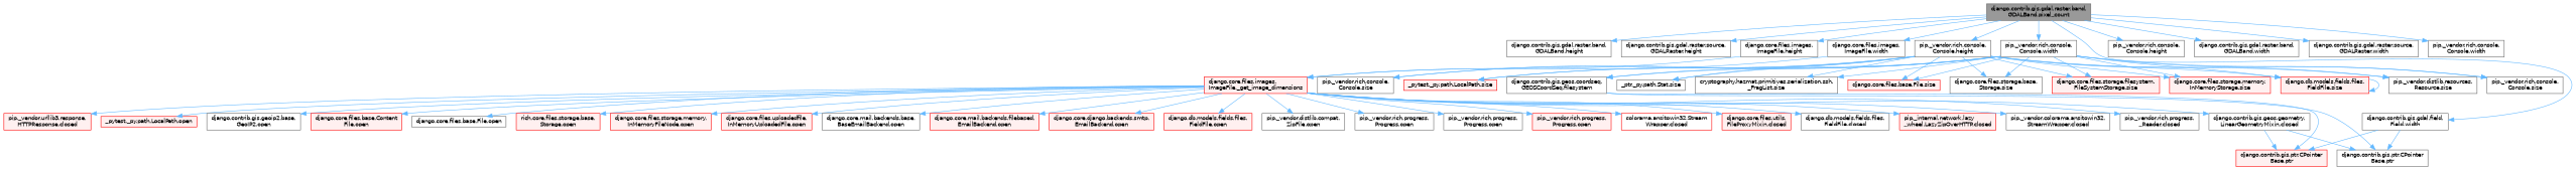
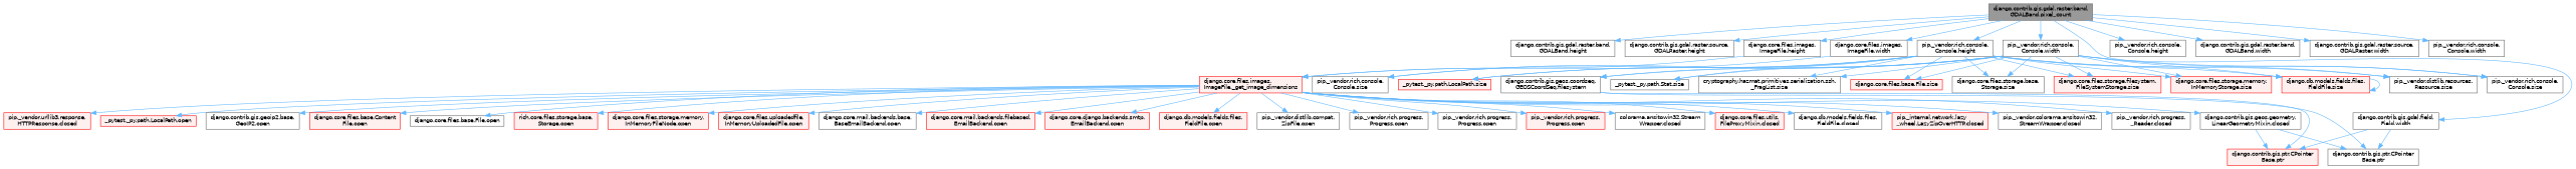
  digraph {
    rankdir=TB
    node [color=grey40 fillcolor=white fontname=Helvetica fontsize=10 shape=box style=filled]
    edge [color=steelblue1 fontname=Helvetica fontsize=10 labelfontname=Helvetica labelfontsize=10 style=solid]
    n1 [color=gray40 fillcolor=grey60 fontcolor=black height=0.2 label="django.contrib.gis.gdal.raster.band.\lGDALBand.pixel_count" width=0.4]
    n2 [height=0.2 label="django.contrib.gis.gdal.raster.band.\lGDALBand.height" width=0.4]
    n3 [height=0.2 label="django.contrib.gis.gdal.raster.source.\lGDALRaster.height" width=0.4]
    n4 [height=0.2 label="django.core.files.images.\lImageFile.height" width=0.4]
    n5 [height=0.2 label="pip._vendor.rich.console.\lConsole.height" width=0.4]
    n6 [height=0.2 label="pip._vendor.rich.console.\lConsole.height" width=0.4]
    n7 [height=0.2 label="django.contrib.gis.gdal.field.\lField.width" width=0.4]
    n8 [height=0.2 label="django.contrib.gis.gdal.raster.band.\lGDALBand.width" width=0.4]
    n9 [height=0.2 label="django.contrib.gis.gdal.raster.source.\lGDALRaster.width" width=0.4]
    n10 [height=0.2 label="django.core.files.images.\lImageFile.width" width=0.4]
    n11 [height=0.2 label="pip._vendor.rich.console.\lConsole.width" width=0.4]
    n12 [height=0.2 label="pip._vendor.rich.console.\lConsole.width" width=0.4]
    n13 [color=red fillcolor="#FFF0F0" height=0.2 label="django.core.files.images.\lImageFile._get_image_dimensions" width=0.4]
    n14 [color=red fillcolor="#FFF0F0" height=0.2 label="_pytest._py.path.LocalPath.size" width=0.4]
-   n15 [height=0.2 label="_ptr._py.path.Stat.size" width=0.4]
+   n15 [height=0.2 label="_pytest._py.path.Stat.size" width=0.4]
    n16 [height=0.2 label="cryptography.hazmat.primitives.serialization.ssh.\l_FragList.size" width=0.4]
    n17 [height=0.2 label="django.contrib.gis.geos.coordseq.\lGEOSCoordSeq.filesystem" width=0.4]
    n18 [color=red fillcolor="#FFF0F0" height=0.2 label="django.core.files.base.File.size" width=0.4]
    n19 [height=0.2 label="django.core.files.storage.base.\lStorage.size" width=0.4]
    n20 [color=red fillcolor="#FFF0F0" height=0.2 label="django.core.files.storage.filesystem.\lFileSystemStorage.size" width=0.4]
    n21 [color=red fillcolor="#FFF0F0" height=0.2 label="django.core.files.storage.memory.\lInMemoryStorage.size" width=0.4]
    n22 [color=red fillcolor="#FFF0F0" height=0.2 label="django.db.models.fields.files.\lFieldFile.size" width=0.4]
    n23 [height=0.2 label="pip._vendor.distlib.resources.\lResource.size" width=0.4]
    n24 [height=0.2 label="pip._vendor.rich.console.\lConsole.size" width=0.4]
    n25 [height=0.2 label="pip._vendor.rich.console.\lConsole.size" width=0.4]
    n26 [color=red fillcolor="#FFF0F0" height=0.2 label="django.contrib.gis.ptr.CPointer\lBase.ptr" width=0.4]
    n27 [height=0.2 label="django.contrib.gis.ptr.CPointer\lBase.ptr" width=0.4]
-   n28 [color=red height=0.2 label="colorama.ansitowin32.Stream\lWrapper.closed" width=0.4]
+   n28 [height=0.2 label="colorama.ansitowin32.Stream\lWrapper.closed" width=0.4]
    n29 [height=0.2 label="django.contrib.gis.geos.geometry.\lLinearGeometryMixin.closed" width=0.4]
    n30 [color=red fillcolor="#FFF0F0" height=0.2 label="django.core.files.utils.\lFileProxyMixin.closed" width=0.4]
    n31 [height=0.2 label="django.db.models.fields.files.\lFieldFile.closed" width=0.4]
    n32 [color=red fillcolor="#FFF0F0" height=0.2 label="pip._internal.network.lazy\l_wheel.LazyZipOverHTTP.closed" width=0.4]
    n33 [height=0.2 label="pip._vendor.colorama.ansitowin32.\lStreamWrapper.closed" width=0.4]
    n34 [height=0.2 label="pip._vendor.rich.progress.\l_Reader.closed" width=0.4]
    n35 [color=red fillcolor="#FFF0F0" height=0.2 label="pip._vendor.urllib3.response.\lHTTPResponse.closed" width=0.4]
    n36 [color=red fillcolor="#FFF0F0" height=0.2 label="_pytest._py.path.LocalPath.open" width=0.4]
    n37 [height=0.2 label="django.contrib.gis.geoip2.base.\lGeoIP2.open" width=0.4]
    n38 [color=red fillcolor="#FFF0F0" height=0.2 label="django.core.files.base.Content\lFile.open" width=0.4]
    n39 [height=0.2 label="django.core.files.base.File.open" width=0.4]
    n40 [color=red fillcolor="#FFF0F0" height=0.2 label="rich.core.files.storage.base.\lStorage.open" width=0.4]
    n41 [color=red fillcolor="#FFF0F0" height=0.2 label="django.core.files.storage.memory.\lInMemoryFileNode.open" width=0.4]
    n42 [color=red fillcolor="#FFF0F0" height=0.2 label="django.core.files.uploadedfile.\lInMemoryUploadedFile.open" width=0.4]
    n43 [height=0.2 label="django.core.mail.backends.base.\lBaseEmailBackend.open" width=0.4]
    n44 [color=red fillcolor="#FFF0F0" height=0.2 label="django.core.mail.backends.filebased.\lEmailBackend.open" width=0.4]
    n45 [color=red fillcolor="#FFF0F0" height=0.2 label="django.core.django.backends.smtp.\lEmailBackend.open" width=0.4]
    n46 [color=red fillcolor="#FFF0F0" height=0.2 label="django.db.models.fields.files.\lFieldFile.open" width=0.4]
    n47 [height=0.2 label="pip._vendor.distlib.compat.\lZipFile.open" width=0.4]
    n48 [height=0.2 label="pip._vendor.rich.progress.\lProgress.open" width=0.4]
    n49 [height=0.2 label="pip._vendor.rich.progress.\lProgress.open" width=0.4]
    n50 [color=red fillcolor="#FFF0F0" height=0.2 label="pip._vendor.rich.progress.\lProgress.open" width=0.4]
    n1 -> n2
    n1 -> n3
    n1 -> n4
    n1 -> n5
    n1 -> n6
    n1 -> n7
    n1 -> n8
    n1 -> n9
    n1 -> n10
    n1 -> n11
    n1 -> n12
    n4 -> n13
    n5 -> n14
    n5 -> n15
    n5 -> n16
    n5 -> n17
    n5 -> n18
    n5 -> n19
    n5 -> n20
    n5 -> n21
    n5 -> n22
    n5 -> n23
    n5 -> n24
    n5 -> n25
    n7 -> n26
    n7 -> n27
    n10 -> n13
    n11 -> n14
    n11 -> n15
    n11 -> n16
    n11 -> n17
    n11 -> n18
    n11 -> n19
    n11 -> n20
    n11 -> n21
    n11 -> n22
    n11 -> n23
    n11 -> n24
    n11 -> n25
    n13 -> n28
    n13 -> n29
    n13 -> n30
    n13 -> n31
    n13 -> n32
    n13 -> n33
    n13 -> n34
    n13 -> n35
    n13 -> n36
    n13 -> n37
    n13 -> n38
    n13 -> n39
    n13 -> n40
    n13 -> n41
    n13 -> n42
    n13 -> n43
    n13 -> n44
    n13 -> n45
    n13 -> n46
    n13 -> n47
    n13 -> n48
    n13 -> n49
    n13 -> n50
    n17 -> n26
    n17 -> n27
    n22 -> n22
    n29 -> n26
    n29 -> n27
  }
